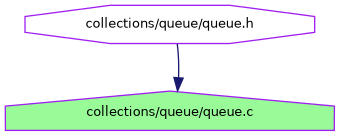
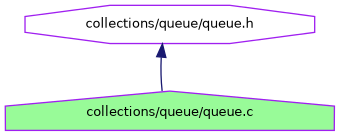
  digraph {
    node [color=purple fontname=Helvetica fontsize=10 style=filled]
    n1 [fillcolor=white fontcolor=black height=0.2 label="collections/queue/queue.h" shape=octagon width=0.4]
    n2 [fillcolor=palegreen height=0.2 label="collections/queue/queue.c" shape=house width=0.4]
-   n2 -> n1 [color=midnightblue dir=back fontname=Helvetica fontsize=10 labelfontname=Helvetica labelfontsize=10 style=solid]
+   n1 -> n2 [color=midnightblue dir=back fontname=Helvetica fontsize=10 labelfontname=Helvetica labelfontsize=10 style=solid]
  }
